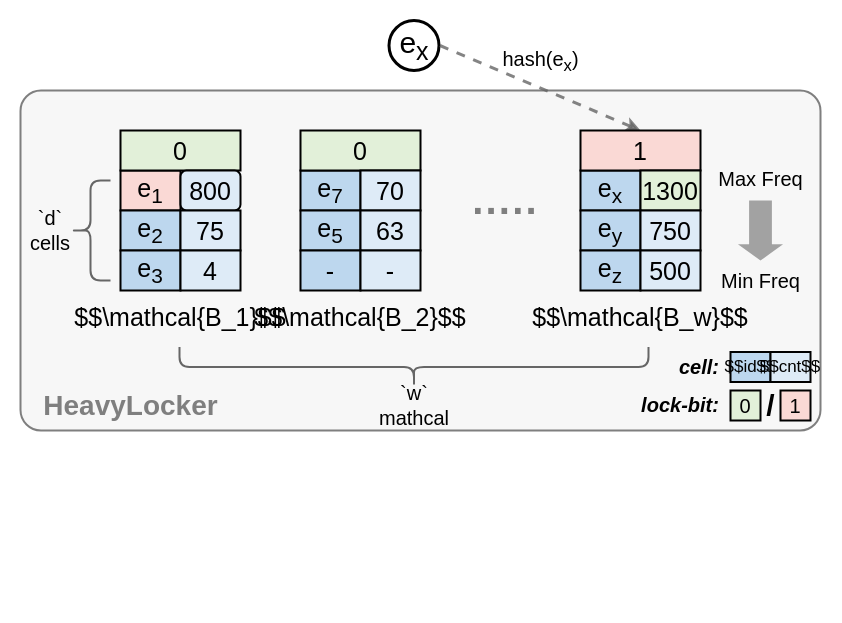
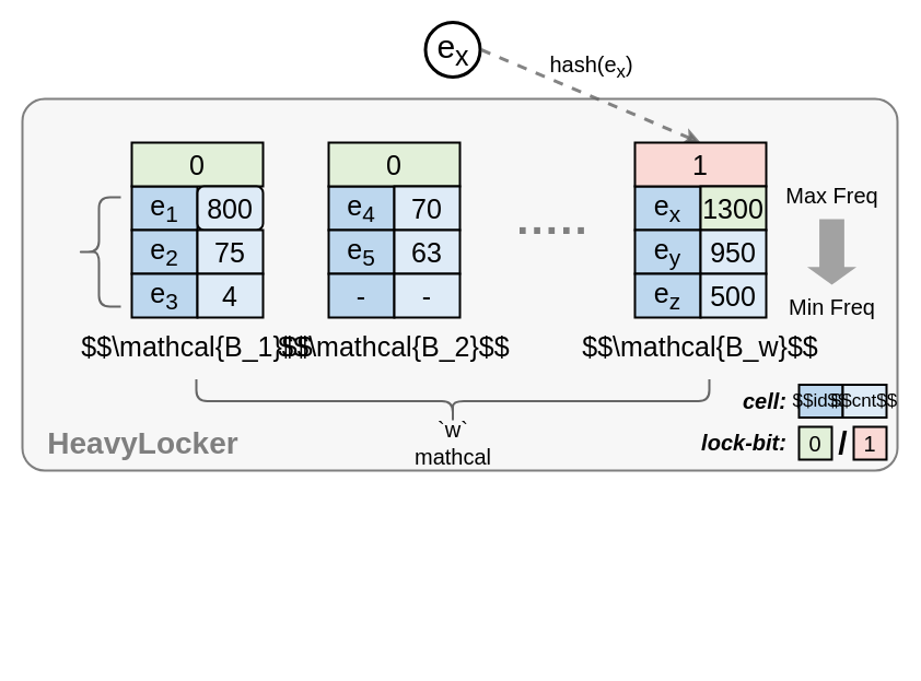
  <mxCell id="0" />
  <mxCell id="1" parent="0" />
  <mxCell id="2" value="" style="rounded=1;whiteSpace=wrap;html=1;labelBackgroundColor=#ffffff;fontFamily=Helvetica;strokeWidth=2;fillColor=#F7F7F7;strokeColor=#7F7F7F;arcSize=6;imageVerticalAlign=middle;noLabel=0;perimeterSpacing=0;" parent="1" vertex="1"><mxGeometry y="90" width="800" height="340" as="geometry" x="20" /></mxCell>
- <mxCell id="3" value="&lt;span style=&quot;font-size: 25px;&quot;&gt;e&lt;sub&gt;1&lt;/sub&gt;&lt;/span&gt;" style="rounded=0;whiteSpace=wrap;html=1;fontFamily=Helvetica;strokeWidth=2;fillColor=#fad9d5;" parent="1" vertex="1"><mxGeometry x="120" y="170" width="60" height="40" as="geometry" /></mxCell>
+ <mxCell id="3" value="&lt;span style=&quot;font-size: 25px;&quot;&gt;e&lt;sub&gt;1&lt;/sub&gt;&lt;/span&gt;" style="rounded=0;whiteSpace=wrap;html=1;fontFamily=Helvetica;strokeWidth=2;fillColor=#bdd7ee;" parent="1" vertex="1"><mxGeometry x="120" y="170" width="60" height="40" as="geometry" /></mxCell>
  <mxCell id="4" value="&lt;span style=&quot;font-size: 30px;&quot;&gt;e&lt;sub&gt;x&lt;/sub&gt;&lt;/span&gt;" style="ellipse;whiteSpace=wrap;html=1;aspect=fixed;shadow=0;fontFamily=Helvetica;perimeterSpacing=1;strokeWidth=3;fontStyle=0;" parent="1" vertex="1"><mxGeometry x="388.5" y="20" width="50" height="50" as="geometry" /></mxCell>
  <mxCell id="5" style="rounded=1;orthogonalLoop=1;jettySize=auto;html=1;fontFamily=Helvetica;endArrow=classic;endFill=1;strokeWidth=3;opacity=80;strokeColor=#666666;fillColor=#f5f5f5;endSize=6;exitX=1;exitY=0.5;exitDx=0;exitDy=0;dashed=1;entryX=0.5;entryY=0;entryDx=0;entryDy=0;" parent="1" source="4" target="30" edge="1"><mxGeometry relative="1" as="geometry"><mxPoint x="670" y="-50" as="targetPoint" /><mxPoint x="200" y="31" as="sourcePoint" /></mxGeometry></mxCell>
  <mxCell id="6" value="&lt;font style=&quot;&quot;&gt;&lt;font color=&quot;#7f7f7f&quot; style=&quot;font-size: 40px;&quot;&gt;·····&lt;/font&gt;&lt;br style=&quot;font-size: 33px&quot;&gt;&lt;/font&gt;" style="text;html=1;align=center;verticalAlign=middle;resizable=0;points=[];autosize=1;fontStyle=1;fontFamily=Helvetica;fontSize=33;strokeWidth=3;rotation=0;" parent="1" vertex="1"><mxGeometry x="460" y="180" width="90" height="60" as="geometry" /></mxCell>
  <mxCell id="7" value="&lt;span style=&quot;font-size: 25px;&quot;&gt;0&lt;/span&gt;" style="rounded=0;whiteSpace=wrap;html=1;fontFamily=Helvetica;strokeWidth=2;fillStyle=solid;fillColor=#e2f0d9;" parent="1" vertex="1"><mxGeometry x="120" y="130" width="120" height="40" as="geometry" /></mxCell>
  <mxCell id="8" value="&lt;font style=&quot;font-size: 28px;&quot;&gt;&lt;font style=&quot;font-size: 28px;&quot;&gt;&lt;b style=&quot;font-size: 28px;&quot;&gt;HeavyLocker&lt;/b&gt;&lt;/font&gt;&lt;br style=&quot;font-size: 28px;&quot;&gt;&lt;/font&gt;" style="text;html=1;align=center;verticalAlign=middle;resizable=0;points=[];autosize=1;fontStyle=0;fontFamily=Arial;fontSize=28;strokeWidth=3;fontColor=#7f7f7f;" parent="1" vertex="1"><mxGeometry x="30" y="380" width="200" height="50" as="geometry" /></mxCell>
  <mxCell id="9" value="&lt;font style=&quot;&quot;&gt;&lt;span style=&quot;&quot;&gt;&lt;font face=&quot;Arial&quot; style=&quot;font-size: 20px;&quot;&gt;Max Freq&lt;/font&gt;&lt;/span&gt;&lt;br style=&quot;font-size: 33px&quot;&gt;&lt;/font&gt;" style="text;html=1;align=center;verticalAlign=middle;resizable=0;points=[];autosize=1;fontStyle=0;fontFamily=Helvetica;fontSize=33;strokeWidth=3;" parent="1" vertex="1"><mxGeometry x="705" y="149" width="110" height="50" as="geometry" /></mxCell>
  <mxCell id="10" value="&lt;font color=&quot;#000000&quot;&gt;&lt;span style=&quot;font-size: 25px;&quot;&gt;$$\mathcal{B_1}$$&lt;/span&gt;&lt;/font&gt;" style="text;html=1;strokeColor=none;fillColor=none;align=center;verticalAlign=middle;whiteSpace=wrap;rounded=0;fontSize=20;fontColor=#6C8EBF;opacity=0;" parent="1" vertex="1"><mxGeometry x="150" y="301" width="60" height="30" as="geometry" /></mxCell>
  <mxCell id="11" value="&lt;font style=&quot;&quot;&gt;&lt;span style=&quot;font-size: 20px;&quot;&gt;Min Freq&lt;/span&gt;&lt;br style=&quot;font-size: 33px&quot;&gt;&lt;/font&gt;" style="text;html=1;align=center;verticalAlign=middle;resizable=0;points=[];autosize=1;fontStyle=0;fontFamily=Helvetica;fontSize=33;strokeWidth=3;" parent="1" vertex="1"><mxGeometry x="710" y="251" width="100" height="50" as="geometry" /></mxCell>
  <mxCell id="12" value="&lt;font style=&quot;&quot;&gt;&lt;font style=&quot;font-size: 20px;&quot;&gt;hash(e&lt;sub&gt;x&lt;/sub&gt;)&lt;/font&gt;&lt;br style=&quot;font-size: 33px&quot;&gt;&lt;/font&gt;" style="text;html=1;align=center;verticalAlign=middle;resizable=0;points=[];autosize=1;fontStyle=0;fontFamily=Helvetica;fontSize=33;strokeWidth=3;" parent="1" vertex="1"><mxGeometry x="490" y="30" width="100" height="50" as="geometry" /></mxCell>
  <mxCell id="13" value="&lt;font style=&quot;font-size: 17px;&quot;&gt;$$id$$&lt;/font&gt;" style="rounded=0;whiteSpace=wrap;html=1;fontFamily=Helvetica;strokeWidth=2;fillColor=#bdd7ee;" parent="1" vertex="1"><mxGeometry x="730" y="351.5" width="40" height="30" as="geometry" /></mxCell>
  <mxCell id="14" value="&lt;font style=&quot;font-size: 20px;&quot;&gt;&lt;b&gt;&lt;i&gt;cell:&lt;/i&gt;&lt;/b&gt;&lt;/font&gt;" style="text;html=1;strokeColor=none;fillColor=none;align=center;verticalAlign=middle;whiteSpace=wrap;rounded=0;fontSize=17;fontFamily=Arial;fontColor=#000000;" parent="1" vertex="1"><mxGeometry x="674" y="351.5" width="50" height="30" as="geometry" /></mxCell>
  <mxCell id="15" value="&lt;font style=&quot;font-size: 17px;&quot;&gt;$$cnt$$&lt;/font&gt;" style="rounded=0;whiteSpace=wrap;html=1;fontFamily=Helvetica;strokeWidth=2;fillColor=#deebf7;" parent="1" vertex="1"><mxGeometry x="770" y="351.5" width="40" height="30" as="geometry" /></mxCell>
  <mxCell id="16" style="rounded=1;orthogonalLoop=1;jettySize=auto;html=1;fontFamily=Helvetica;endArrow=block;endFill=1;strokeWidth=0;strokeColor=none;fillColor=#7F7F7F;shape=flexArrow;startSize=4;endSize=5.388;width=22.8;endWidth=22.333;opacity=70;" parent="1" edge="1"><mxGeometry relative="1" as="geometry"><mxPoint x="760" y="260" as="targetPoint" /><mxPoint x="760" y="200" as="sourcePoint" /></mxGeometry></mxCell>
  <mxCell id="17" value="&lt;span style=&quot;font-size: 25px;&quot;&gt;800&lt;/span&gt;" style="whiteSpace=wrap;html=1;fontFamily=Helvetica;strokeWidth=2;fillColor=#deebf7;rounded=1;" parent="1" vertex="1"><mxGeometry x="180" y="170" width="60" height="40" as="geometry" /></mxCell>
  <mxCell id="18" value="&lt;span style=&quot;font-size: 25px;&quot;&gt;e&lt;sub&gt;2&lt;/sub&gt;&lt;/span&gt;" style="rounded=0;whiteSpace=wrap;html=1;fontFamily=Helvetica;strokeWidth=2;fillColor=#bdd7ee;" parent="1" vertex="1"><mxGeometry x="120" y="210" width="60" height="40" as="geometry" /></mxCell>
  <mxCell id="19" value="&lt;span style=&quot;font-size: 25px;&quot;&gt;75&lt;/span&gt;" style="rounded=0;whiteSpace=wrap;html=1;fontFamily=Helvetica;strokeWidth=2;fillColor=#deebf7;" parent="1" vertex="1"><mxGeometry x="180" y="210" width="60" height="40" as="geometry" /></mxCell>
  <mxCell id="20" value="&lt;span style=&quot;font-size: 25px;&quot;&gt;e&lt;sub&gt;3&lt;/sub&gt;&lt;/span&gt;" style="rounded=0;whiteSpace=wrap;html=1;fontFamily=Helvetica;strokeWidth=2;fillColor=#bdd7ee;" parent="1" vertex="1"><mxGeometry x="120" y="250" width="60" height="40" as="geometry" /></mxCell>
  <mxCell id="21" value="&lt;span style=&quot;font-size: 25px;&quot;&gt;4&lt;/span&gt;" style="rounded=0;whiteSpace=wrap;html=1;fontFamily=Helvetica;strokeWidth=2;fillColor=#deebf7;" parent="1" vertex="1"><mxGeometry x="180" y="250" width="60" height="40" as="geometry" /></mxCell>
- <mxCell id="22" value="&lt;span style=&quot;font-size: 25px;&quot;&gt;e&lt;sub&gt;7&lt;/sub&gt;&lt;/span&gt;" style="rounded=0;whiteSpace=wrap;html=1;fontFamily=Helvetica;strokeWidth=2;fillColor=#bdd7ee;" parent="1" vertex="1"><mxGeometry x="300" y="170" width="60" height="40" as="geometry" /></mxCell>
+ <mxCell id="22" value="&lt;span style=&quot;font-size: 25px;&quot;&gt;e&lt;sub&gt;4&lt;/sub&gt;&lt;/span&gt;" style="rounded=0;whiteSpace=wrap;html=1;fontFamily=Helvetica;strokeWidth=2;fillColor=#bdd7ee;" parent="1" vertex="1"><mxGeometry x="300" y="170" width="60" height="40" as="geometry" /></mxCell>
  <mxCell id="23" value="&lt;span style=&quot;font-size: 25px;&quot;&gt;0&lt;/span&gt;" style="rounded=0;whiteSpace=wrap;html=1;fontFamily=Helvetica;strokeWidth=2;fillStyle=solid;fillColor=#e2f0d9;" parent="1" vertex="1"><mxGeometry x="300" y="130" width="120" height="40" as="geometry" /></mxCell>
  <mxCell id="24" value="&lt;span style=&quot;font-size: 25px;&quot;&gt;70&lt;/span&gt;" style="rounded=0;whiteSpace=wrap;html=1;fontFamily=Helvetica;strokeWidth=2;fillColor=#deebf7;" parent="1" vertex="1"><mxGeometry x="360" y="170" width="60" height="40" as="geometry" /></mxCell>
  <mxCell id="25" value="&lt;span style=&quot;font-size: 25px;&quot;&gt;e&lt;sub&gt;5&lt;/sub&gt;&lt;/span&gt;" style="rounded=0;whiteSpace=wrap;html=1;fontFamily=Helvetica;strokeWidth=2;fillColor=#bdd7ee;" parent="1" vertex="1"><mxGeometry x="300" y="210" width="60" height="40" as="geometry" /></mxCell>
  <mxCell id="26" value="&lt;span style=&quot;font-size: 25px;&quot;&gt;63&lt;/span&gt;" style="rounded=0;whiteSpace=wrap;html=1;fontFamily=Helvetica;strokeWidth=2;fillColor=#deebf7;" parent="1" vertex="1"><mxGeometry x="360" y="210" width="60" height="40" as="geometry" /></mxCell>
  <mxCell id="27" value="&lt;font style=&quot;font-size: 25px;&quot;&gt;-&lt;/font&gt;" style="rounded=0;whiteSpace=wrap;html=1;fontFamily=Helvetica;strokeWidth=2;fillColor=#bdd7ee;" parent="1" vertex="1"><mxGeometry x="300" y="250" width="60" height="40" as="geometry" /></mxCell>
  <mxCell id="28" value="&lt;font style=&quot;font-size: 25px;&quot;&gt;-&lt;/font&gt;" style="rounded=0;whiteSpace=wrap;html=1;fontFamily=Helvetica;strokeWidth=2;fillColor=#deebf7;" parent="1" vertex="1"><mxGeometry x="360" y="250" width="60" height="40" as="geometry" /></mxCell>
  <mxCell id="29" value="&lt;span style=&quot;font-size: 25px;&quot;&gt;e&lt;sub&gt;x&lt;/sub&gt;&lt;/span&gt;" style="rounded=0;whiteSpace=wrap;html=1;fontFamily=Helvetica;strokeWidth=2;fillColor=#bdd7ee;" parent="1" vertex="1"><mxGeometry x="580" y="170" width="60" height="40" as="geometry" /></mxCell>
  <mxCell id="30" value="&lt;span style=&quot;font-size: 25px;&quot;&gt;1&lt;/span&gt;" style="rounded=0;whiteSpace=wrap;html=1;fontFamily=Helvetica;strokeWidth=2;fillStyle=solid;fillColor=#fad9d5;strokeColor=#000000;" parent="1" vertex="1"><mxGeometry x="580" y="130" width="120" height="40" as="geometry" /></mxCell>
  <mxCell id="31" value="&lt;span style=&quot;font-size: 25px;&quot;&gt;1300&lt;/span&gt;" style="rounded=0;whiteSpace=wrap;html=1;fontFamily=Helvetica;strokeWidth=2;fillColor=#e2f0d9;" parent="1" vertex="1"><mxGeometry x="640" y="170" width="60" height="40" as="geometry" /></mxCell>
  <mxCell id="32" value="&lt;span style=&quot;font-size: 25px;&quot;&gt;e&lt;sub&gt;y&lt;/sub&gt;&lt;/span&gt;" style="rounded=0;whiteSpace=wrap;html=1;fontFamily=Helvetica;strokeWidth=2;fillColor=#bdd7ee;" parent="1" vertex="1"><mxGeometry x="580" y="210" width="60" height="40" as="geometry" /></mxCell>
- <mxCell id="33" value="&lt;span style=&quot;font-size: 25px;&quot;&gt;750&lt;/span&gt;" style="rounded=0;whiteSpace=wrap;html=1;fontFamily=Helvetica;strokeWidth=2;fillColor=#deebf7;" parent="1" vertex="1"><mxGeometry x="640" y="210" width="60" height="40" as="geometry" /></mxCell>
+ <mxCell id="33" value="&lt;span style=&quot;font-size: 25px;&quot;&gt;950&lt;/span&gt;" style="rounded=0;whiteSpace=wrap;html=1;fontFamily=Helvetica;strokeWidth=2;fillColor=#deebf7;" parent="1" vertex="1"><mxGeometry x="640" y="210" width="60" height="40" as="geometry" /></mxCell>
  <mxCell id="34" value="&lt;span style=&quot;font-size: 25px;&quot;&gt;e&lt;sub&gt;z&lt;/sub&gt;&lt;/span&gt;" style="rounded=0;whiteSpace=wrap;html=1;fontFamily=Helvetica;strokeWidth=2;fillColor=#bdd7ee;" parent="1" vertex="1"><mxGeometry x="580" y="250" width="60" height="40" as="geometry" /></mxCell>
  <mxCell id="35" value="&lt;span style=&quot;font-size: 25px;&quot;&gt;500&lt;/span&gt;" style="rounded=0;whiteSpace=wrap;html=1;fontFamily=Helvetica;strokeWidth=2;fillColor=#deebf7;" parent="1" vertex="1"><mxGeometry x="640" y="250" width="60" height="40" as="geometry" /></mxCell>
  <mxCell id="36" value="&lt;font color=&quot;#000000&quot;&gt;&lt;span style=&quot;font-size: 25px;&quot;&gt;$$\mathcal{B_2}$$&lt;/span&gt;&lt;/font&gt;" style="text;html=1;strokeColor=none;fillColor=none;align=center;verticalAlign=middle;whiteSpace=wrap;rounded=0;fontSize=20;fontColor=#6C8EBF;opacity=0;" parent="1" vertex="1"><mxGeometry x="330" y="301" width="60" height="30" as="geometry" /></mxCell>
  <mxCell id="37" value="&lt;font color=&quot;#000000&quot;&gt;&lt;span style=&quot;font-size: 25px;&quot;&gt;$$\mathcal{B_w}$$&lt;/span&gt;&lt;/font&gt;" style="text;html=1;strokeColor=none;fillColor=none;align=center;verticalAlign=middle;whiteSpace=wrap;rounded=0;fontSize=20;fontColor=#6C8EBF;opacity=0;" parent="1" vertex="1"><mxGeometry x="610" y="301" width="60" height="30" as="geometry" /></mxCell>
  <mxCell id="38" value="" style="shape=curlyBracket;whiteSpace=wrap;html=1;rounded=1;labelPosition=left;verticalLabelPosition=middle;align=right;verticalAlign=middle;strokeWidth=2;fillColor=#f5f5f5;fontColor=#333333;strokeColor=#666666;" parent="1" vertex="1"><mxGeometry x="70" y="180" width="40" height="100" as="geometry" /></mxCell>
- <mxCell id="39" value="&lt;font style=&quot;font-size: 20px;&quot;&gt;`d`&lt;br&gt;cells&lt;/font&gt;" style="text;html=1;strokeColor=none;fillColor=none;align=center;verticalAlign=middle;whiteSpace=wrap;rounded=0;fontSize=17;fontFamily=Arial;fontColor=#000000;" parent="1" vertex="1"><mxGeometry x="30" y="215" width="40" height="30" as="geometry" /></mxCell>
  <mxCell id="40" value="" style="shape=curlyBracket;whiteSpace=wrap;html=1;rounded=1;labelPosition=left;verticalLabelPosition=middle;align=right;verticalAlign=middle;strokeWidth=2;fillColor=#f5f5f5;fontColor=#333333;strokeColor=#666666;rotation=-90;" parent="1" vertex="1"><mxGeometry x="393.5" y="132" width="40" height="469" as="geometry" /></mxCell>
  <mxCell id="41" value="&lt;font style=&quot;font-size: 20px;&quot;&gt;`w` mathcal&lt;/font&gt;" style="text;html=1;strokeColor=none;fillColor=none;align=center;verticalAlign=middle;whiteSpace=wrap;rounded=0;fontSize=17;fontFamily=Arial;fontColor=#000000;" parent="1" vertex="1"><mxGeometry x="363.5" y="390" width="100" height="30" as="geometry" /></mxCell>
  <mxCell id="42" value="&lt;font style=&quot;font-size: 20px;&quot;&gt;0&lt;/font&gt;" style="rounded=0;whiteSpace=wrap;html=1;fontFamily=Helvetica;strokeWidth=2;fillColor=#e2f0d9;" parent="1" vertex="1"><mxGeometry x="730" y="390" width="30" height="30" as="geometry" /></mxCell>
  <mxCell id="43" value="&lt;font style=&quot;font-size: 20px;&quot;&gt;&lt;b&gt;&lt;i&gt;lock-bit:&lt;/i&gt;&lt;/b&gt;&lt;/font&gt;" style="text;html=1;strokeColor=none;fillColor=none;align=center;verticalAlign=middle;whiteSpace=wrap;rounded=0;fontSize=17;fontFamily=Arial;fontColor=#000000;" parent="1" vertex="1"><mxGeometry x="640" y="390" width="80" height="30" as="geometry" /></mxCell>
  <mxCell id="44" value="&lt;font size=&quot;1&quot; style=&quot;&quot;&gt;&lt;b style=&quot;font-size: 30px;&quot;&gt;/&lt;/b&gt;&lt;/font&gt;" style="text;html=1;strokeColor=none;fillColor=none;align=center;verticalAlign=middle;whiteSpace=wrap;rounded=0;fontSize=25;fontFamily=Arial;fontColor=#000000;" parent="1" vertex="1"><mxGeometry x="758" y="390" width="25" height="30" as="geometry" /></mxCell>
  <mxCell id="45" value="&lt;span style=&quot;font-size: 20px;&quot;&gt;1&lt;/span&gt;" style="rounded=0;whiteSpace=wrap;html=1;fontFamily=Helvetica;strokeWidth=2;fillColor=#fad9d5;" parent="1" vertex="1"><mxGeometry x="780" y="390" width="30" height="30" as="geometry" /></mxCell>
